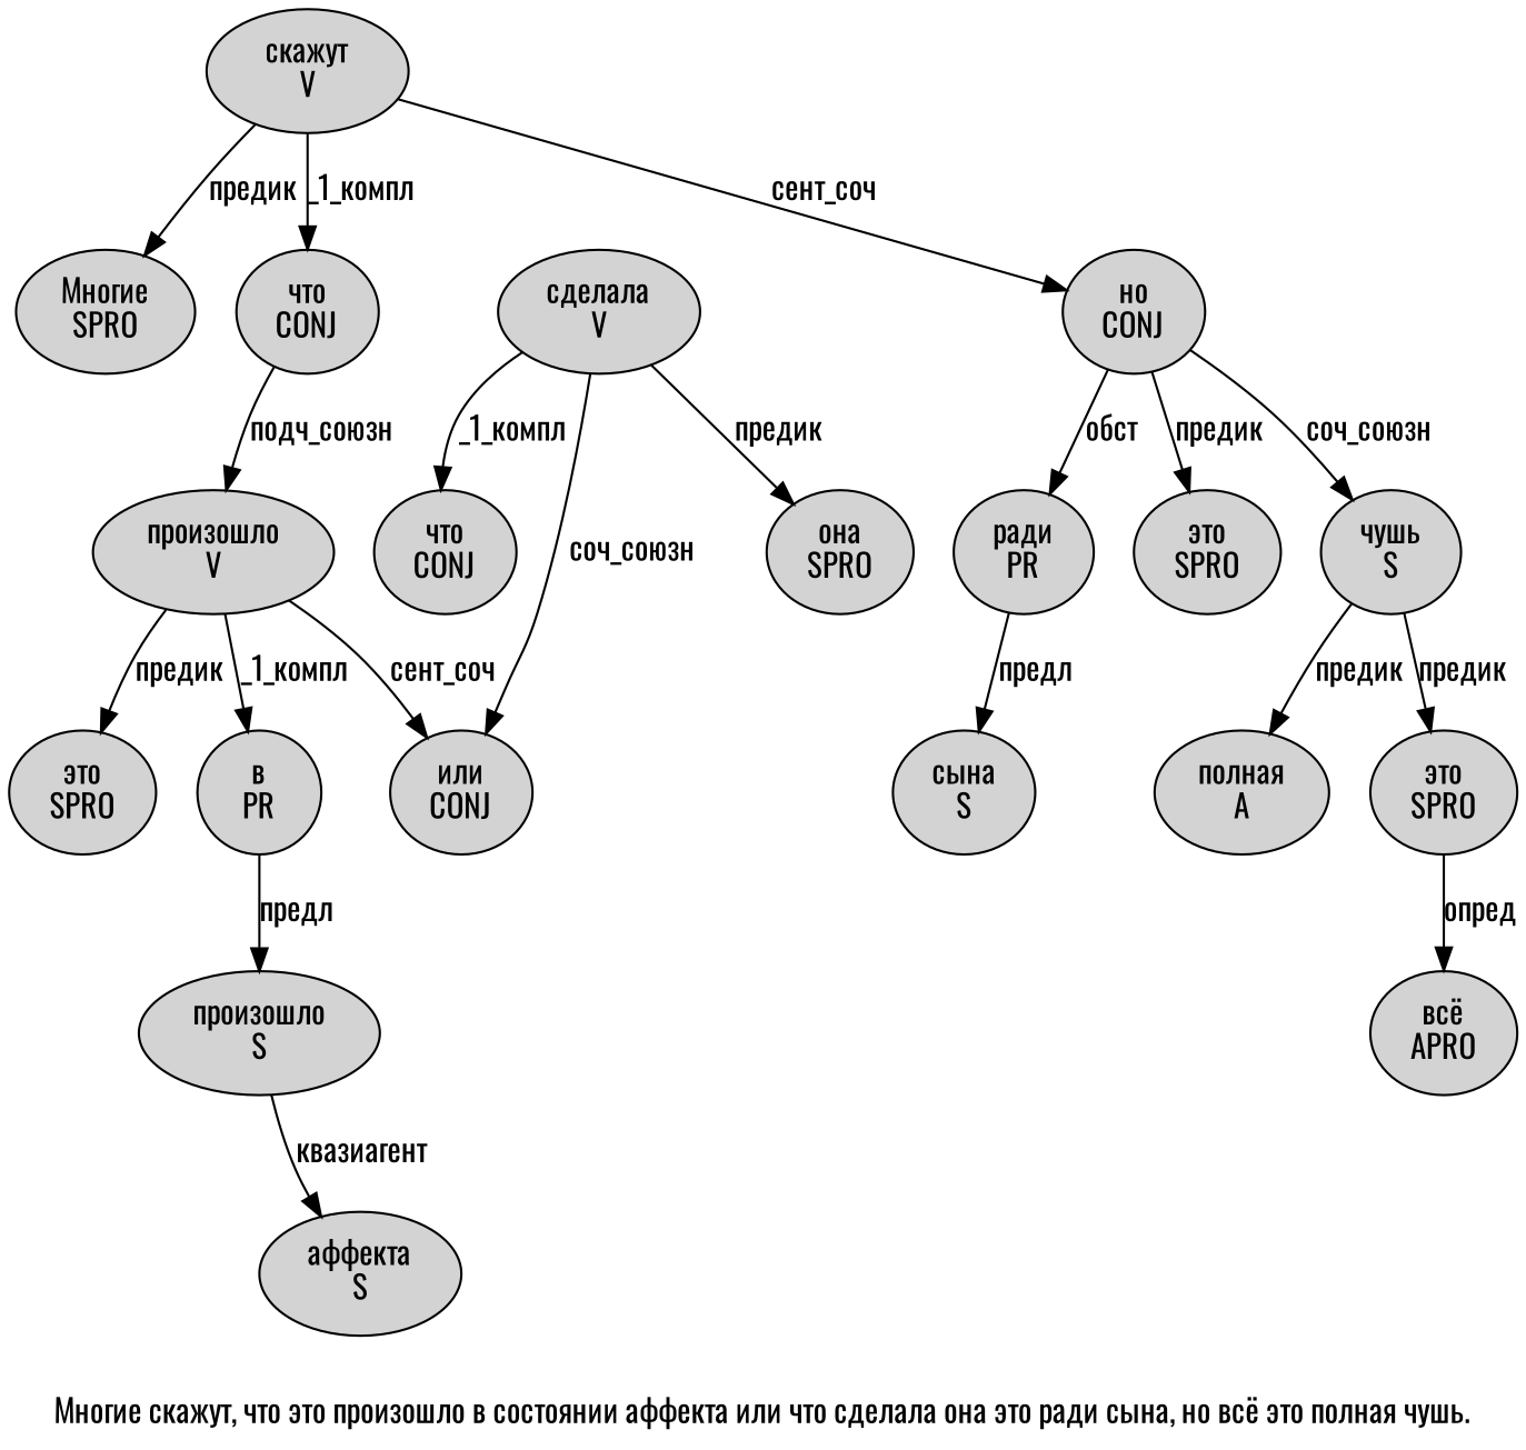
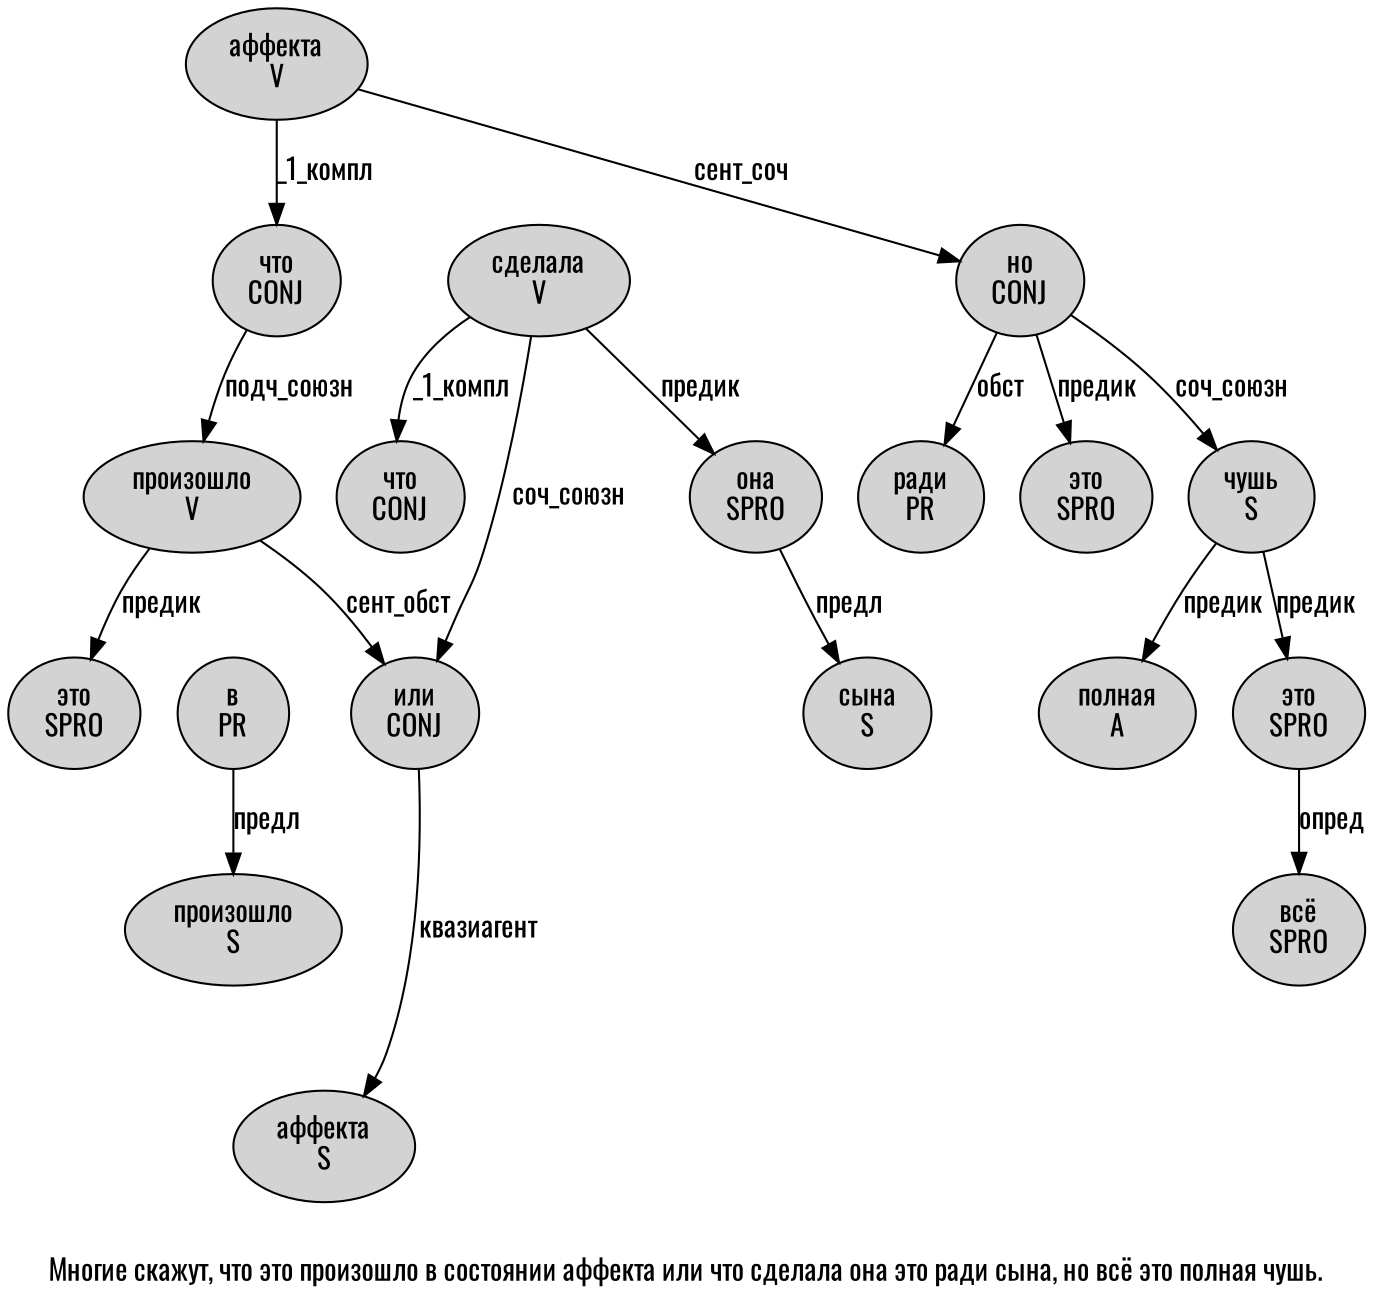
  digraph {
    fontname=Oswald
    label="Многие скажут, что это произошло в состоянии аффекта или что сделала она это ради сына, но всё это полная чушь."
    node [fillcolor=lightgray fontname=Oswald penwidth=1 shape=ellipse style=filled]
    edge [fontname=Oswald]
-   n1 [label="Многие\nSPRO"]
-   n2 [label="скажут\nV"]
+   n2 [label="аффекта\nV"]
    n3 [label="что\nCONJ"]
    n4 [label="но\nCONJ"]
    n5 [label="произошло\nV"]
    n6 [label="это\nSPRO"]
    n7 [label="ради\nPR"]
    n8 [label="чушь\nS"]
    n9 [label="это\nSPRO"]
    n10 [label="в\nPR"]
    n11 [label="или\nCONJ"]
    n12 [label="произошло\nS"]
    n13 [label="аффекта\nS"]
    n14 [label="сделала\nV"]
    n15 [label="что\nCONJ"]
    n16 [label="она\nSPRO"]
    n17 [label="сына\nS"]
    n18 [label="это\nSPRO"]
    n19 [label="полная\nA"]
-   n20 [label="всё\nAPRO"]
-   n2 -> n1 [label="предик"]
+   n20 [label="всё\nSPRO"]
    n2 -> n3 [label="_1_компл"]
    n2 -> n4 [label="сент_соч"]
    n3 -> n5 [label="подч_союзн"]
    n4 -> n6 [label="предик"]
    n4 -> n7 [label="обст"]
    n4 -> n8 [label="соч_союзн"]
    n5 -> n9 [label="предик"]
-   n5 -> n10 [label="_1_компл"]
-   n5 -> n11 [label="сент_соч"]
-   n7 -> n17 [label="предл"]
+   n5 -> n11 [label="сент_обст"]
+   n16 -> n17 [label="предл"]
    n8 -> n18 [label="предик"]
    n8 -> n19 [label="предик"]
    n10 -> n12 [label="предл"]
-   n12 -> n13 [label="квазиагент"]
+   n11 -> n13 [label="квазиагент"]
    n14 -> n11 [label="соч_союзн"]
    n14 -> n15 [label="_1_компл"]
    n14 -> n16 [label="предик"]
    n18 -> n20 [label="опред"]
  }
